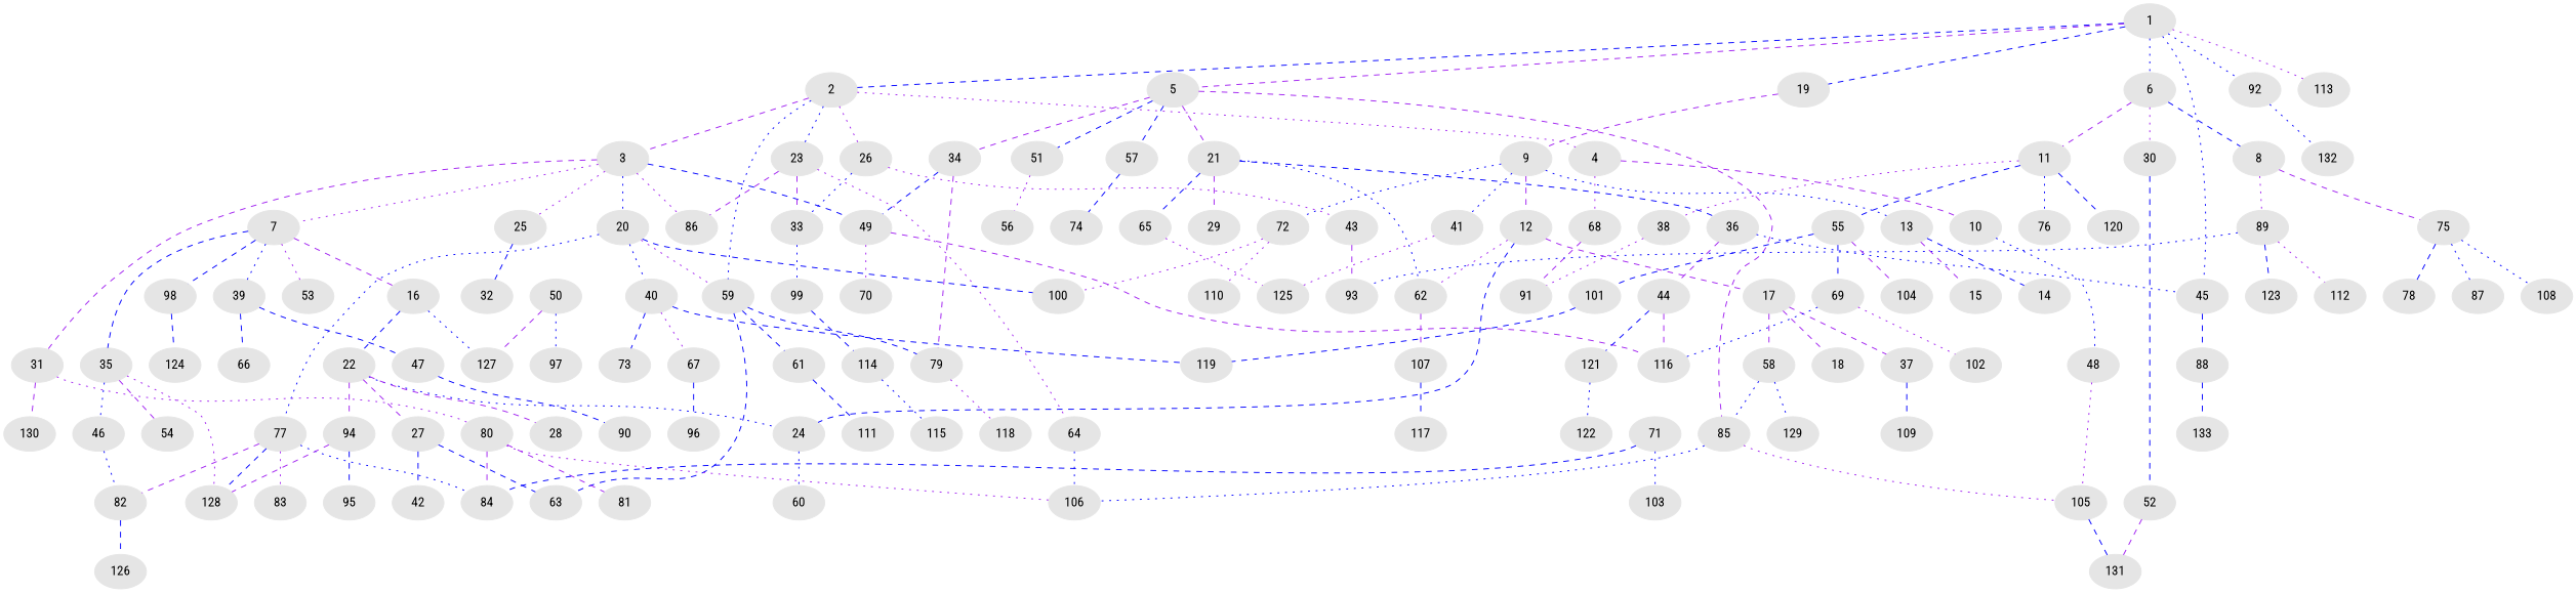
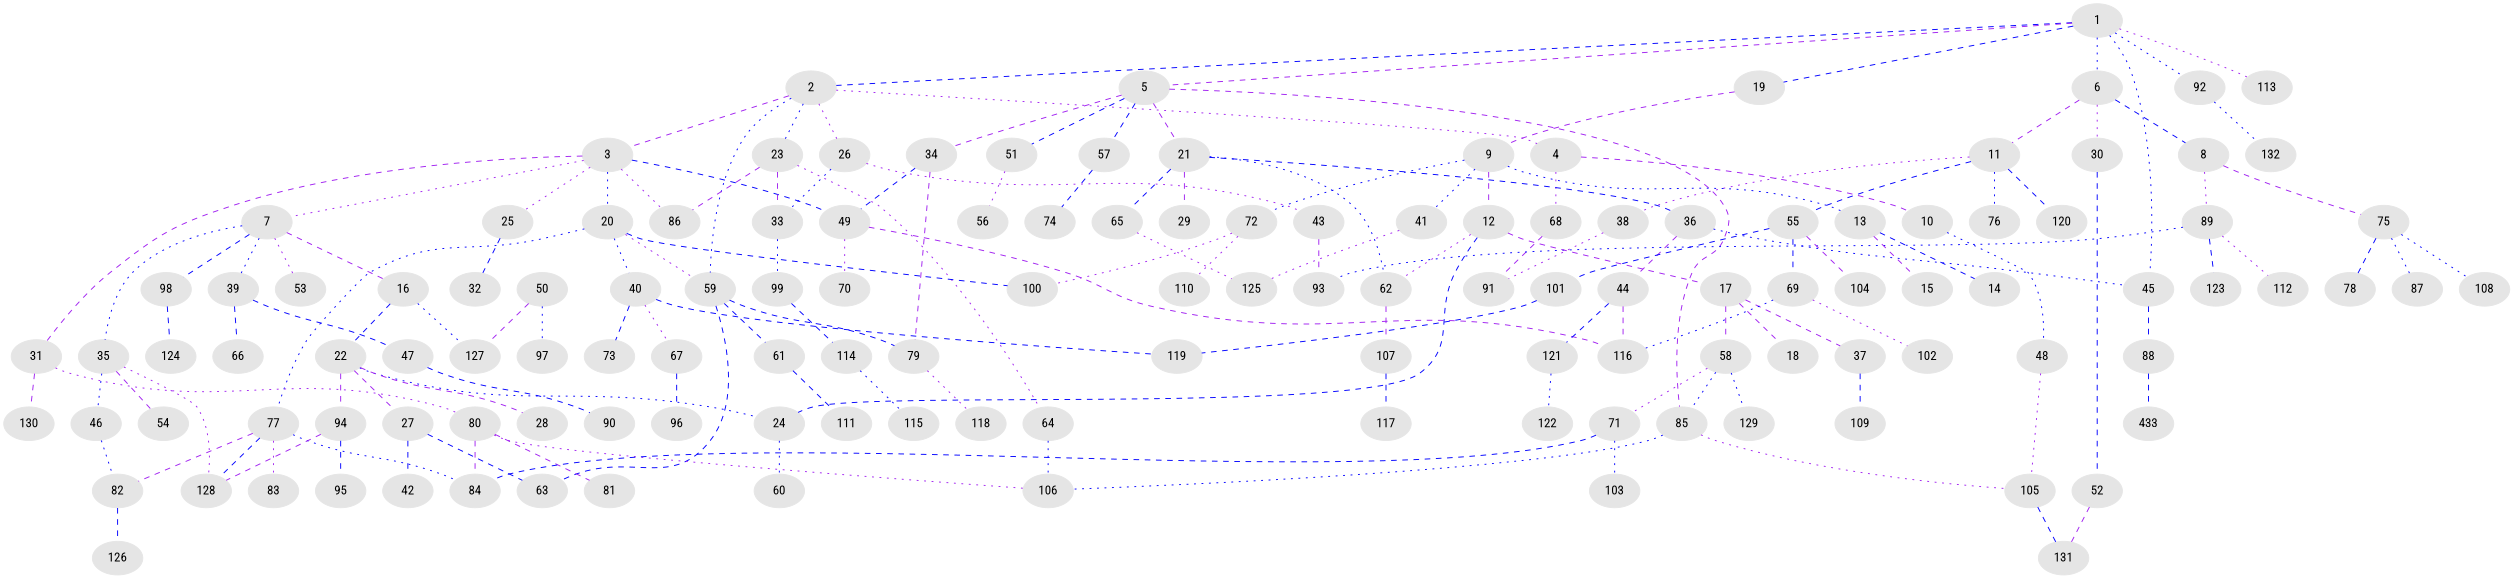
  graph {
    fontname="Roboto Condensed"
    node [color=gray90 fontname="Roboto Condensed" style=filled]
    edge [color=blue fontname="Roboto Condensed" style=dashed]
    1
    2
    5
    6
    19
    45
    92
    113
    3
    4
    23
    26
    59
    21
    34
    51
    57
    85
    8
    11
    30
    9
    88
    132
    7
    20
    25
    31
    49
    86
    10
    68
    33
    64
    43
    63
    79
    61
    16
    35
    39
    53
    98
    40
    77
    100
    32
    80
    130
    116
    70
    48
    91
    62
    29
    36
    65
    56
    74
    105
    106
    75
    89
    12
    13
    41
    72
    38
    55
    76
    120
    52
    22
    127
    46
    54
    128
    47
    66
    124
    78
    87
    108
    93
    112
    123
    17
    24
    14
    15
    125
    110
    69
    101
    104
    18
    37
    58
    60
    107
    27
    28
    94
    50
    97
    109
    71
    129
    67
    73
    119
    82
    84
    83
    44
    42
    95
    99
    131
    81
    114
    118
    121
    90
    96
    122
-   133
+   133 [label=433]
    126
    102
    103
    111
    117
    115
    1 -- 2
    1 -- 5 [color=purple]
    1 -- 6 [style=dotted]
    1 -- 19
    1 -- 45 [style=dotted]
    1 -- 92 [style=dotted]
    1 -- 113 [color=purple style=dotted]
    2 -- 3 [color=purple]
    2 -- 4 [color=purple style=dotted]
    2 -- 23 [style=dotted]
    2 -- 26 [color=purple style=dotted]
    2 -- 59 [style=dotted]
    5 -- 21 [color=purple]
    5 -- 34 [color=purple]
    5 -- 51
    5 -- 57
    5 -- 85 [color=purple]
    6 -- 8
    6 -- 11 [color=purple]
    6 -- 30 [color=purple style=dotted]
    19 -- 9 [color=purple]
    45 -- 88
    92 -- 132 [style=dotted]
    3 -- 7 [color=purple style=dotted]
    3 -- 20 [style=dotted]
    3 -- 25 [color=purple style=dotted]
    3 -- 31 [color=purple]
    3 -- 49
    3 -- 86 [color=purple style=dotted]
    4 -- 10 [color=purple]
    4 -- 68 [color=purple style=dotted]
    23 -- 86 [color=purple]
    23 -- 33 [color=purple]
    23 -- 64 [color=purple style=dotted]
    26 -- 33 [style=dotted]
    26 -- 43 [color=purple style=dotted]
    59 -- 63
    59 -- 79
    59 -- 61
    21 -- 62 [style=dotted]
    21 -- 29 [color=purple]
    21 -- 36
    21 -- 65
    34 -- 49
    34 -- 79 [color=purple]
    51 -- 56 [color=purple style=dotted]
    57 -- 74
    85 -- 105 [color=purple style=dotted]
    85 -- 106 [style=dotted]
    8 -- 75 [color=purple]
    8 -- 89 [color=purple style=dotted]
    11 -- 38 [color=purple style=dotted]
    11 -- 55
    11 -- 76 [style=dotted]
    11 -- 120
    30 -- 52
    9 -- 12 [color=purple]
    9 -- 13 [style=dotted]
    9 -- 41 [style=dotted]
    9 -- 72 [style=dotted]
    88 -- 133
    7 -- 16 [color=purple]
-   7 -- 35
+   7 -- 35 [style=dotted]
    7 -- 39 [style=dotted]
    7 -- 53 [color=purple style=dotted]
    7 -- 98
    20 -- 59 [color=purple style=dotted]
    20 -- 40 [style=dotted]
    20 -- 77 [style=dotted]
    20 -- 100
    25 -- 32
    31 -- 80 [color=purple style=dotted]
    31 -- 130 [color=purple]
    49 -- 116 [color=purple]
    49 -- 70 [color=purple style=dotted]
    10 -- 48 [style=dotted]
    68 -- 91 [color=purple]
    33 -- 99 [style=dotted]
    64 -- 106 [style=dotted]
    43 -- 93 [color=purple]
    79 -- 118 [color=purple style=dotted]
    61 -- 111
    16 -- 22
    16 -- 127 [style=dotted]
    35 -- 46 [style=dotted]
    35 -- 54 [color=purple]
    35 -- 128 [color=purple style=dotted]
    39 -- 47
    39 -- 66
    98 -- 124
    40 -- 67 [color=purple style=dotted]
    40 -- 73
    40 -- 119
    77 -- 128
    77 -- 82 [color=purple]
    77 -- 84 [style=dotted]
    77 -- 83 [color=purple style=dotted]
    80 -- 106 [color=purple style=dotted]
    80 -- 84 [color=purple]
    80 -- 81 [color=purple]
    48 -- 105 [color=purple style=dotted]
    62 -- 107 [color=purple]
    36 -- 45 [style=dotted]
    36 -- 44 [color=purple]
    65 -- 125 [color=purple style=dotted]
    105 -- 131
    75 -- 78
    75 -- 87 [style=dotted]
    75 -- 108 [style=dotted]
    89 -- 93 [style=dotted]
    89 -- 112 [color=purple style=dotted]
    89 -- 123
    12 -- 62 [color=purple style=dotted]
    12 -- 17 [color=purple]
    12 -- 24
    13 -- 14
    13 -- 15 [color=purple]
    41 -- 125 [color=purple style=dotted]
    72 -- 100 [color=purple style=dotted]
    72 -- 110 [color=purple style=dotted]
    38 -- 91 [color=purple style=dotted]
    55 -- 69
    55 -- 101
    55 -- 104 [color=purple]
    52 -- 131 [color=purple]
    22 -- 24 [style=dotted]
    22 -- 27 [color=purple]
    22 -- 28 [color=purple]
    22 -- 94 [color=purple]
    46 -- 82 [style=dotted]
    47 -- 90
    17 -- 18 [color=purple]
    17 -- 37 [color=purple]
    17 -- 58 [color=purple]
    24 -- 60 [style=dotted]
    69 -- 116 [style=dotted]
    69 -- 102 [color=purple style=dotted]
    101 -- 119
    37 -- 109
    58 -- 85 [style=dotted]
+   58 -- 71 [color=purple style=dotted]
    58 -- 129 [style=dotted]
    107 -- 117
    27 -- 63
    27 -- 42
    94 -- 128 [color=purple]
    94 -- 95
    50 -- 127 [color=purple]
    50 -- 97 [style=dotted]
    71 -- 84
    71 -- 103 [style=dotted]
    67 -- 96
    82 -- 126
    44 -- 116 [color=purple]
    44 -- 121
    99 -- 114
    114 -- 115 [style=dotted]
    121 -- 122 [style=dotted]
  }
